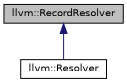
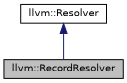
  digraph {
    node [color=black fontname=Helvetica fontsize=10 shape=record]
    n1 [fillcolor=grey75 fontcolor=black height=0.2 label="llvm::RecordResolver" style=filled width=0.4]
    n2 [height=0.2 label="llvm::Resolver" width=0.4]
-   n1 -> n2 [color=midnightblue dir=back fontname=Helvetica fontsize=10 labelfontname=Helvetica labelfontsize=10 style=solid]
+   n2 -> n1 [color=midnightblue dir=back fontname=Helvetica fontsize=10 labelfontname=Helvetica labelfontsize=10 style=solid]
  }
